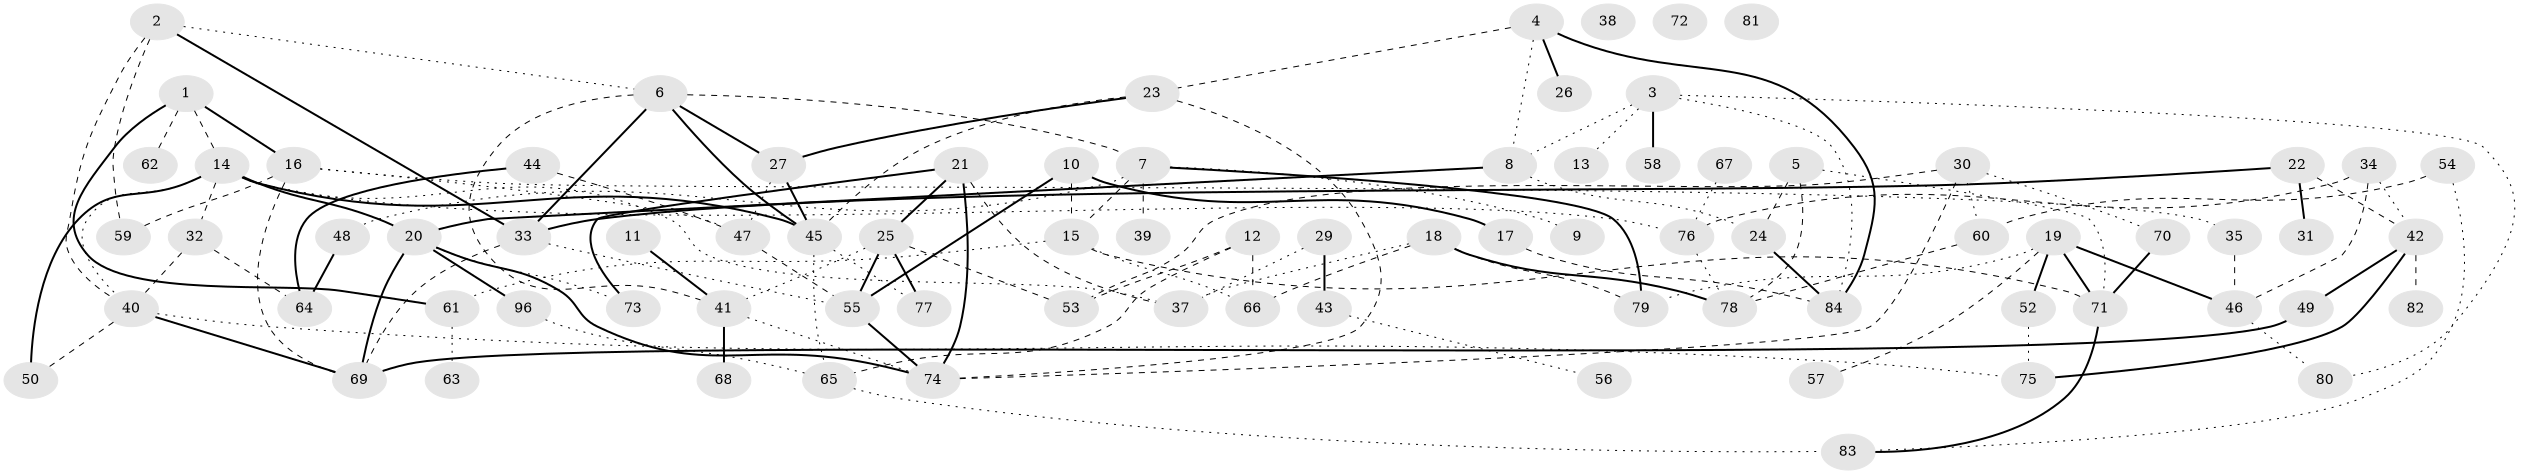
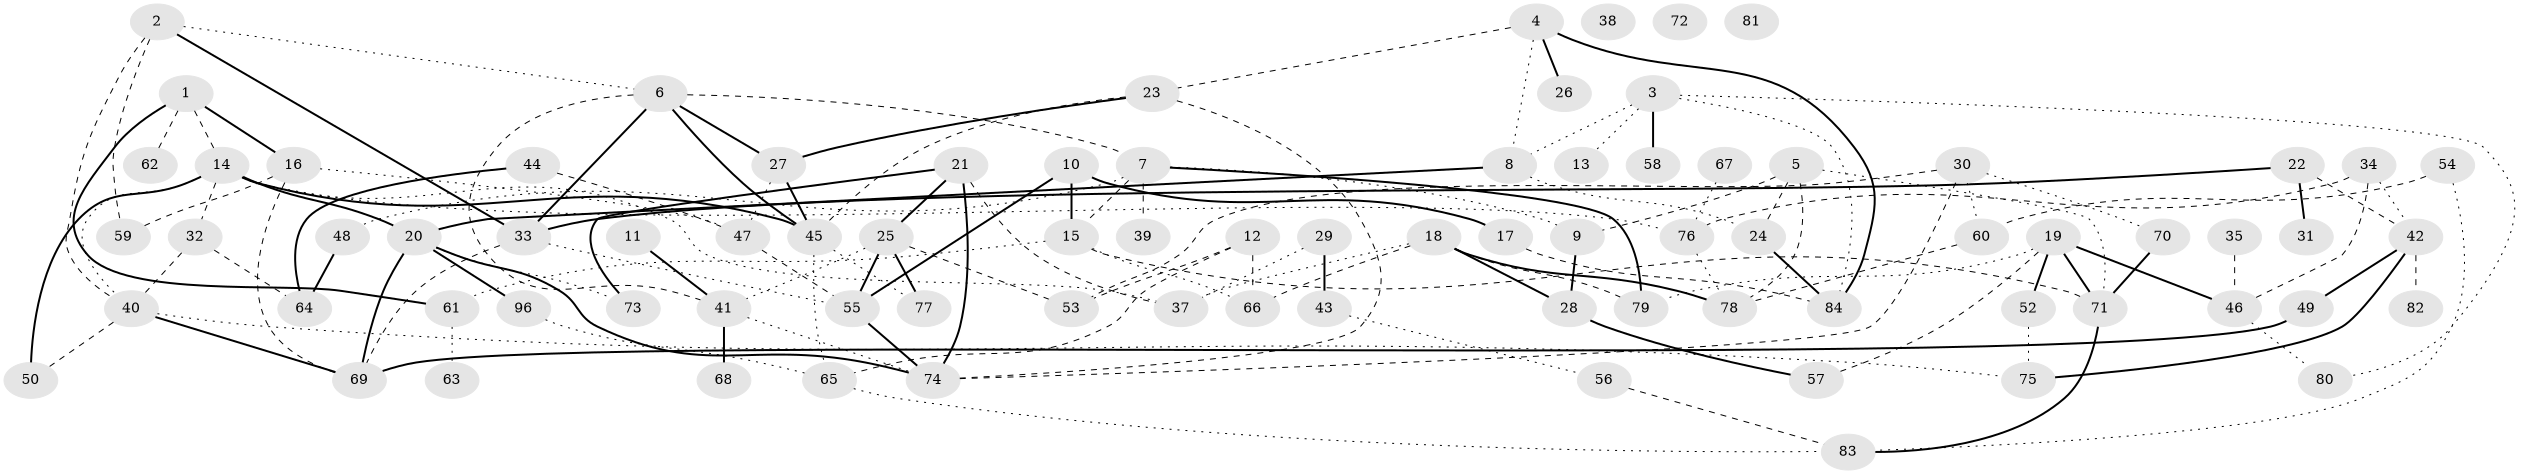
  graph {
    node [color=gray90 style=filled]
    edge [style=bold]
    1
    14
    16
    61
    62
    40
    45
    20
    32
    37
    50
    76
    59
    35
    47
    69
    63
    2
    6
    33
    7
    27
    41
    55
    75
    3
    8
    13
    58
    80
    84
    24
    4
    23
    26
    74
    5
    9
    71
    78
+   28
    83
    15
    39
    48
    79
    68
    65
    77
    66
    64
    n52 [label=96]
    73
    57
    10
    17
    11
    12
    53
    46
    18
    19
    52
    21
    25
    22
    31
    42
    49
    82
    29
    43
    56
    30
    60
    70
    34
    38
    44
    54
    67
    72
    81
    1 -- 14 [style=dashed]
    1 -- 16
    1 -- 61
    1 -- 62 [style=dashed]
    14 -- 40 [style=dotted]
    14 -- 45
    14 -- 20
    14 -- 32 [style=dashed]
    14 -- 37 [style=dotted]
    14 -- 50
    14 -- 76 [style=dotted]
    16 -- 59 [style=dashed]
-   16 -- 35 [style=dotted]
    16 -- 47 [style=dotted]
    16 -- 69 [style=dashed]
    61 -- 63 [style=dotted]
    40 -- 50 [style=dashed]
    40 -- 69
    40 -- 75 [style=dotted]
    45 -- 65 [style=dotted]
    45 -- 77 [style=dotted]
    20 -- 69
    20 -- 74
    20 -- n52
    20 -- 73 [style=dotted]
    32 -- 40 [style=dashed]
    32 -- 64 [style=dashed]
    76 -- 78 [style=dotted]
    35 -- 46 [style=dashed]
    47 -- 55 [style=dashed]
    2 -- 40 [style=dashed]
    2 -- 59 [style=dashed]
    2 -- 6 [style=dotted]
    2 -- 33
    6 -- 45
    6 -- 33
    6 -- 7 [style=dashed]
    6 -- 27
    6 -- 41 [style=dashed]
    33 -- 69 [style=dashed]
    33 -- 55 [style=dotted]
    7 -- 9 [style=dotted]
    7 -- 15 [style=dashed]
    7 -- 39 [style=dashed]
    7 -- 48 [style=dotted]
    7 -- 79
    27 -- 45
    27 -- 47 [style=dotted]
    41 -- 74 [style=dotted]
    41 -- 68
    55 -- 74
    3 -- 8 [style=dotted]
    3 -- 13 [style=dotted]
    3 -- 58
    3 -- 80 [style=dotted]
    3 -- 84 [style=dotted]
    8 -- 20
    8 -- 24 [style=dotted]
    24 -- 84
    4 -- 8 [style=dotted]
    4 -- 84
    4 -- 23 [style=dashed]
    4 -- 26
    23 -- 45 [style=dashed]
    23 -- 27
    23 -- 74 [style=dashed]
    5 -- 24 [style=dashed]
+   5 -- 9 [style=dashed]
    5 -- 71 [style=dotted]
    5 -- 78 [style=dashed]
+   9 -- 28
    71 -- 83
+   28 -- 57
    15 -- 61 [style=dotted]
    15 -- 71 [style=dashed]
    15 -- 66 [style=dotted]
    48 -- 64
    65 -- 83 [style=dotted]
    n52 -- 65 [style=dotted]
    10 -- 55
-   10 -- 15 [style=dashed]
+   10 -- 15
    10 -- 17
    17 -- 84 [style=dashed]
    11 -- 41
    12 -- 65 [style=dashed]
    12 -- 66 [style=dashed]
    12 -- 53 [style=dashed]
    46 -- 80 [style=dotted]
    18 -- 37 [style=dotted]
    18 -- 78
+   18 -- 28
    18 -- 79 [style=dashed]
    18 -- 66 [style=dashed]
    19 -- 71
    19 -- 79 [style=dotted]
    19 -- 57 [style=dashed]
    19 -- 46
    19 -- 52
    52 -- 75 [style=dotted]
    21 -- 37 [style=dashed]
    21 -- 74
    21 -- 73
    21 -- 25
    25 -- 41 [style=dotted]
    25 -- 55
    25 -- 77
    25 -- 53 [style=dashed]
    22 -- 33
    22 -- 31
    22 -- 42 [style=dashed]
    42 -- 75
    42 -- 49
    42 -- 82 [style=dashed]
    49 -- 69
    29 -- 37 [style=dotted]
    29 -- 43
    43 -- 56 [style=dotted]
+   56 -- 83 [style=dashed]
    30 -- 74 [style=dashed]
    30 -- 53 [style=dashed]
    30 -- 60 [style=dotted]
    30 -- 70 [style=dotted]
    60 -- 78 [style=dashed]
    70 -- 71
    34 -- 76 [style=dashed]
    34 -- 46 [style=dashed]
    34 -- 42 [style=dotted]
    44 -- 47 [style=dashed]
    44 -- 64
    54 -- 83 [style=dotted]
    54 -- 60 [style=dashed]
    67 -- 76 [style=dotted]
  }
